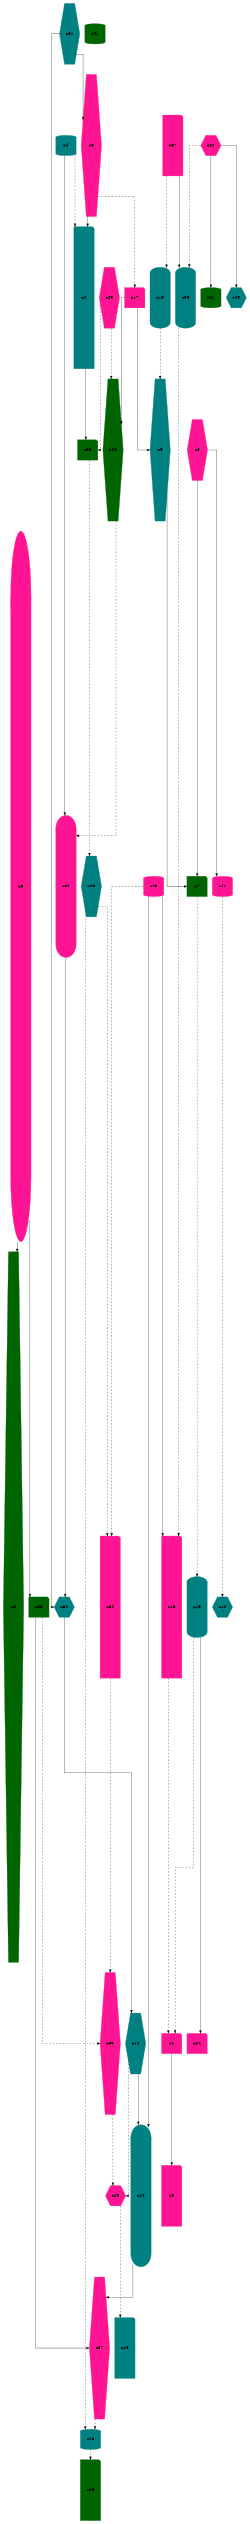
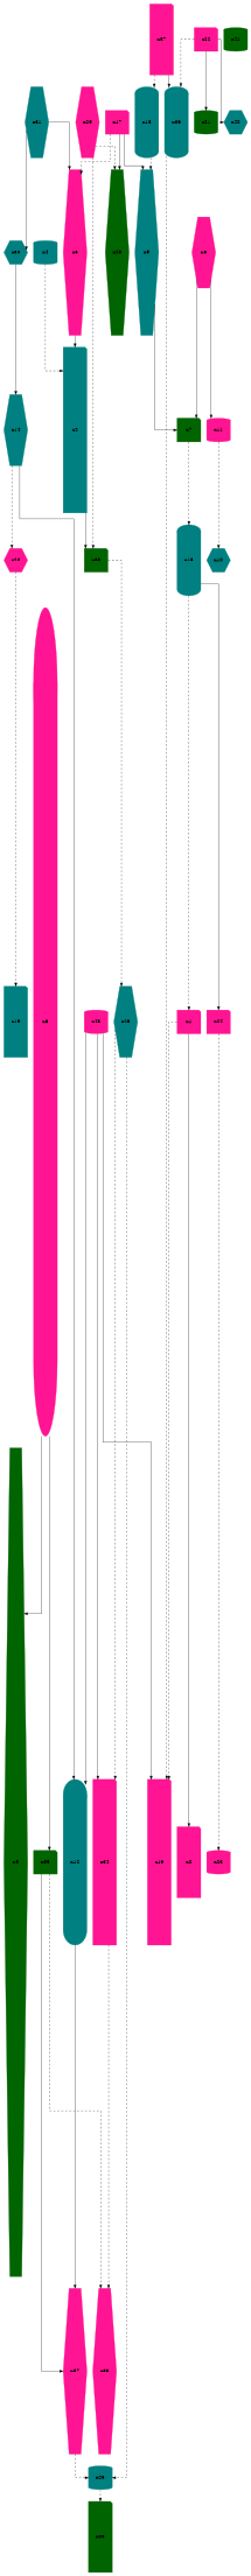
  digraph {
    splines=ortho
    node [color=deeppink shape=hexagon style=filled]
    edge [style=solid]
    n6 [height=35 shape=cylinder width=1]
    n35 [color=darkgreen height=1 shape=note width=1]
    n5 [color=darkgreen height=35 width=1]
    n27 [height=7 label=n87 width=1]
    n33 [height=7 width=1]
    n25 [color=teal height=1 shape=cylinder width=1]
    n20 [height=1 width=1]
    n29 [height=3 width=1]
    n38 [color=darkgreen height=1 shape=note width=1]
    n28 [color=darkgreen height=7 width=1]
    n26 [color=teal height=3 width=1]
-   n32 [height=7 shape=cylinder width=1]
    n34 [height=7 shape=note width=1]
    n30 [color=teal height=1 width=1]
    n31 [color=teal height=3 width=1]
    n3 [height=7 width=1]
    n2 [color=teal height=7 shape=note width=1]
    n14 [color=teal height=3 width=1]
    n12 [color=teal height=7 shape=cylinder width=1]
    n17 [height=1 shape=note width=1]
    n9 [color=teal height=7 width=1]
    n7 [color=darkgreen height=1 shape=note width=1]
    n15 [color=teal height=3 shape=cylinder width=1]
    n4 [color=teal height=1 shape=cylinder width=1]
    n39 [color=darkgreen height=3 shape=note width=1]
    n37 [height=3 shape=note width=1]
    n36 [color=teal height=3 shape=cylinder width=1]
    n18 [color=teal height=3 shape=cylinder width=1]
    n16 [height=7 shape=note width=1]
    n1 [height=1 shape=note width=1]
    n19 [color=teal height=3 shape=note width=1]
    n13 [height=1 label=n43 shape=cylinder width=1]
    n0 [height=3 shape=note width=1]
    n24 [height=1 shape=note width=1]
-   n22 [height=1 width=1]
+   n22 [height=1 shape=note width=1]
    n40 [color=teal height=1 width=1]
    n21 [color=darkgreen height=1 shape=cylinder width=1]
    n8 [height=3 width=1]
    n11 [height=1 shape=cylinder width=1]
    n10 [color=teal height=1 width=1]
+   n23 [height=1 shape=cylinder width=1]
    n41 [color=darkgreen height=1 shape=cylinder width=1]
    n6 -> n35
    n6 -> n5
    n35 -> n27
    n35 -> n33 [style=dashed]
    n27 -> n25 [style=dashed]
-   n33 -> n20 [style=dashed]
    n25 -> n39 [style=dashed]
    n20 -> n19 [style=dashed]
    n29 -> n38 [style=dashed]
    n29 -> n28 [style=dashed]
    n38 -> n26 [style=dashed]
-   n28 -> n32 [style=dashed]
    n26 -> n25 [style=dashed]
    n26 -> n34 [style=dashed]
-   n32 -> n30
    n34 -> n33 [style=dashed]
    n30 -> n14
    n31 -> n30
    n31 -> n3
    n3 -> n2
    n2 -> n38
    n14 -> n20 [style=dashed]
    n14 -> n12
    n12 -> n27
    n17 -> n28
-   n3 -> n17 [style=dashed]
+   n17 -> n3 [style=dashed]
    n17 -> n9
    n9 -> n7
    n7 -> n15 [style=dashed]
    n15 -> n1 [style=dashed]
    n15 -> n24
-   n4 -> n32
    n4 -> n2 [style=dashed]
    n37 -> n36
    n37 -> n18 [style=dashed]
    n36 -> n16 [style=dashed]
    n18 -> n9 [style=dashed]
-   n16 -> n1 [style=dashed]
+   n1 -> n16 [style=dashed]
    n1 -> n0
-   n13 -> n34 [style=dashed]
+   n13 -> n34
    n13 -> n12
    n13 -> n16
+   n24 -> n23 [style=dashed]
    n22 -> n36 [style=dashed]
    n22 -> n40
    n22 -> n21
    n8 -> n7
    n8 -> n11
    n11 -> n10 [style=dashed]
  }
